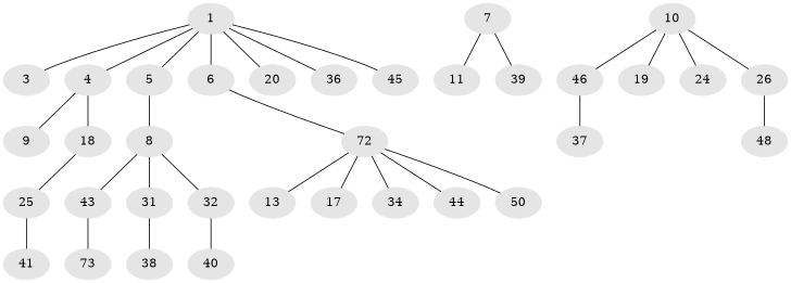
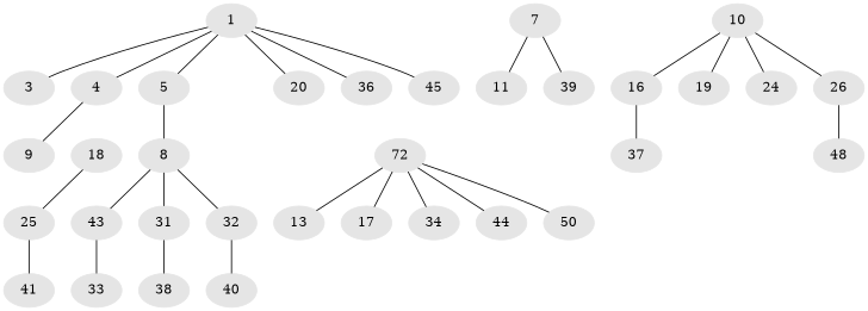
  graph {
    node [color=gray90 style=filled]
    1 [super="+2+21"]
    3
    4
    5
-   6
    20
    36
    45
    9
    18
    8
    n12 [label=72]
    7 [super="+15"]
    11
    39
    10 [super="+14"]
-   16 [label=46]
+   16
    19
    24
    26
    25
    n22 [label=43 super="+35"]
    31
    32
    13
    17
    34
    44
    50
-   33 [label=73]
+   33
    38 [super="+47+49"]
    40
    37
    48
    41 [super="+42"]
    1 -- 3
    1 -- 4
    1 -- 5
-   1 -- 6
    1 -- 20
    1 -- 36
    1 -- 45
    4 -- 9
-   4 -- 18
    5 -- 8
-   6 -- n12
    18 -- 25
    8 -- n22
    8 -- 31
    8 -- 32
    n12 -- 13
    n12 -- 17
    n12 -- 34
    n12 -- 44
    n12 -- 50
    7 -- 11
    7 -- 39
    10 -- 16
    10 -- 19
    10 -- 24
    10 -- 26
    16 -- 37
    26 -- 48
    25 -- 41
    n22 -- 33
    31 -- 38
    32 -- 40
  }
